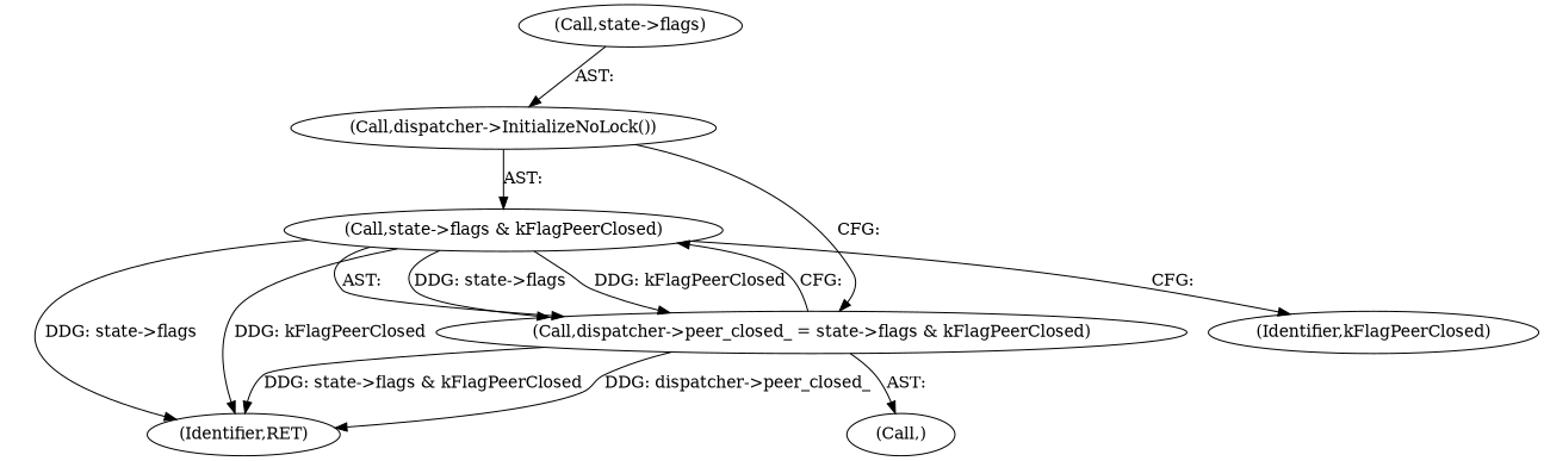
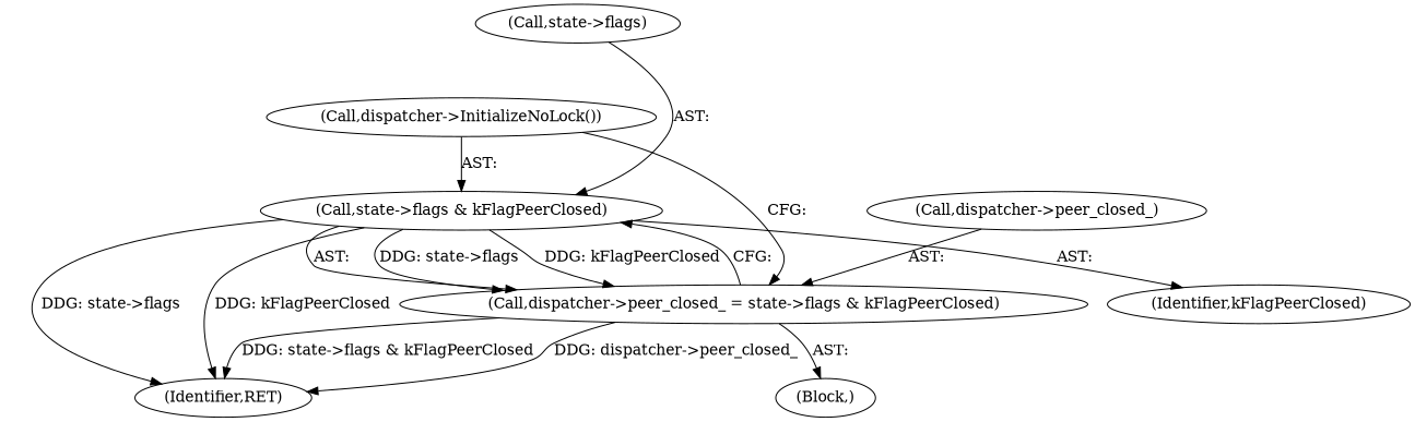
  digraph {
    n1 [label="(Call,state->flags & kFlagPeerClosed)"]
    n2 [label="(Call,dispatcher->peer_closed_ = state->flags & kFlagPeerClosed)"]
    n3 [label="(Identifier,kFlagPeerClosed)"]
    n4 [label="(Identifier,RET)"]
-   n5 [label="(Call,)"]
+   n5 [label="(Block,)"]
    n6 [label="(Call,dispatcher->InitializeNoLock())"]
+   n7 [label="(Call,dispatcher->peer_closed_)"]
    n8 [label="(Call,state->flags)"]
    n1 -> n2 [label="AST: "]
    n1 -> n2 [label="DDG: state->flags"]
    n1 -> n2 [label="DDG: kFlagPeerClosed"]
-   n1 -> n3 [label="CFG: "]
+   n1 -> n3 [label="AST: "]
    n1 -> n4 [label="DDG: state->flags"]
    n1 -> n4 [label="DDG: kFlagPeerClosed"]
    n2 -> n1 [label="CFG: "]
    n2 -> n4 [label="DDG: state->flags & kFlagPeerClosed"]
    n2 -> n4 [label="DDG: dispatcher->peer_closed_"]
    n2 -> n5 [label="AST: "]
    n6 -> n1 [label="AST: "]
    n6 -> n2 [label="CFG: "]
-   n8 -> n6 [label="AST: "]
+   n7 -> n2 [label="AST: "]
+   n8 -> n1 [label="AST: "]
  }
